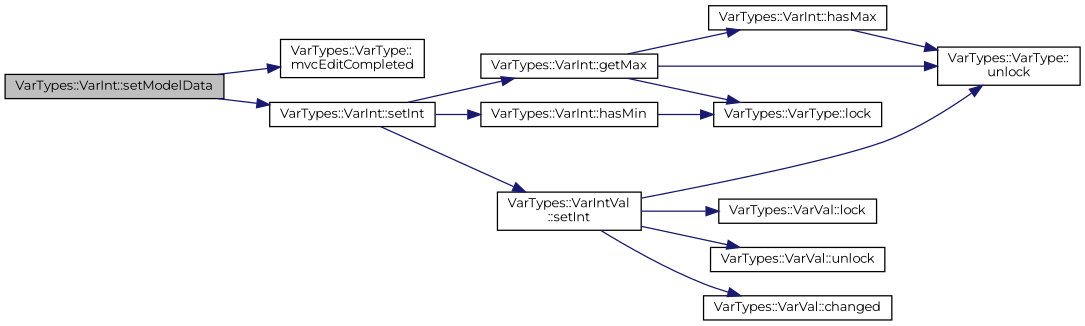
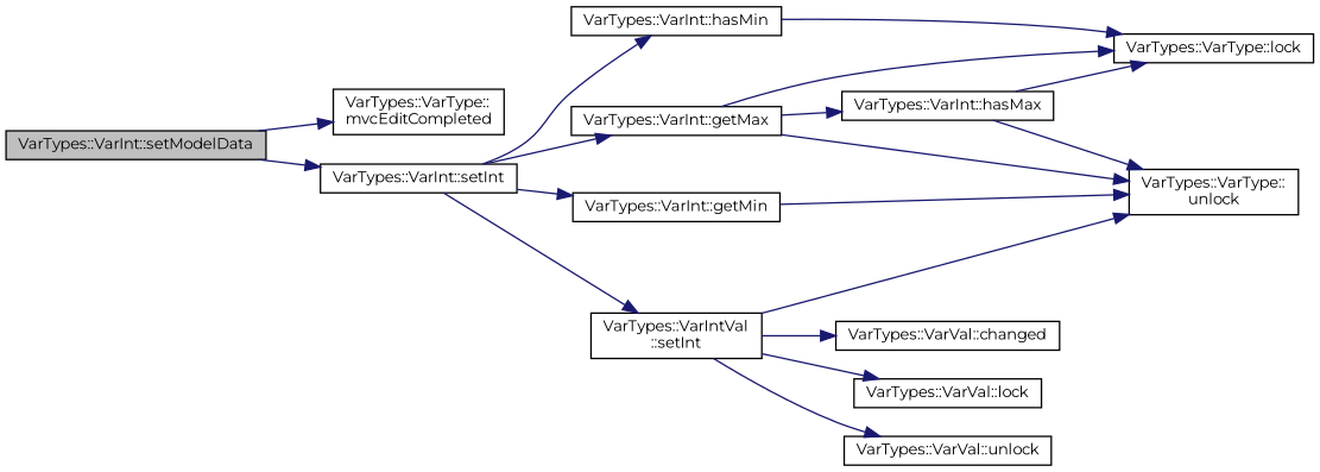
  digraph {
    fontname=Montserrat
    rankdir=LR
    node [color=black fillcolor=white fontname=Montserrat fontsize=10 shape=record style=filled]
    edge [color=midnightblue fontname=Montserrat fontsize=10 labelfontname=Helvetica labelfontsize=10 style=solid]
    n1 [fillcolor=grey75 fontcolor=black height=0.2 label="VarTypes::VarInt::setModelData" width=0.4]
    n2 [height=0.2 label="VarTypes::VarType::\lmvcEditCompleted" width=0.4]
    n3 [height=0.2 label="VarTypes::VarInt::setInt" width=0.4]
    n4 [height=0.2 label="VarTypes::VarInt::getMax" width=0.4]
+   n5 [height=0.2 label="VarTypes::VarInt::getMin" width=0.4]
    n6 [height=0.2 label="VarTypes::VarInt::hasMin" width=0.4]
    n7 [height=0.2 label="VarTypes::VarIntVal\l::setInt" width=0.4]
    n8 [height=0.2 label="VarTypes::VarInt::hasMax" width=0.4]
    n9 [height=0.2 label="VarTypes::VarType::lock" width=0.4]
    n10 [height=0.2 label="VarTypes::VarType::\lunlock" width=0.4]
    n11 [height=0.2 label="VarTypes::VarVal::lock" width=0.4]
    n12 [height=0.2 label="VarTypes::VarVal::unlock" width=0.4]
    n13 [height=0.2 label="VarTypes::VarVal::changed" width=0.4]
    n1 -> n2
    n1 -> n3
    n3 -> n4
+   n3 -> n5
    n3 -> n6
    n3 -> n7
    n4 -> n8
    n4 -> n9
    n4 -> n10
+   n5 -> n10
    n6 -> n9
    n7 -> n10
    n7 -> n11
    n7 -> n12
    n7 -> n13
+   n8 -> n9
    n8 -> n10
  }
